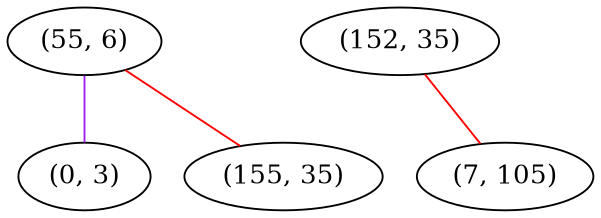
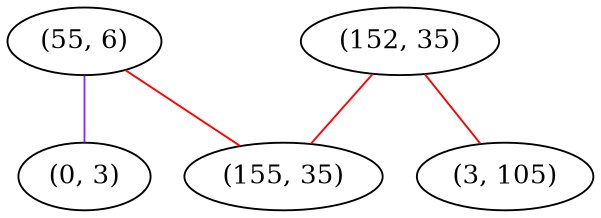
  graph {
    edge [color=red weight=1]
    n1 [label="(0, 3)"]
    "(55, 6)"
    "(155, 35)"
    "(152, 35)"
-   "(7, 105)"
+   "(7, 105)" [label="(3, 105)"]
    "(55, 6)" -- n1 [color=purple weight=4]
    "(55, 6)" -- "(155, 35)"
+   "(152, 35)" -- "(155, 35)"
    "(152, 35)" -- "(7, 105)"
  }
